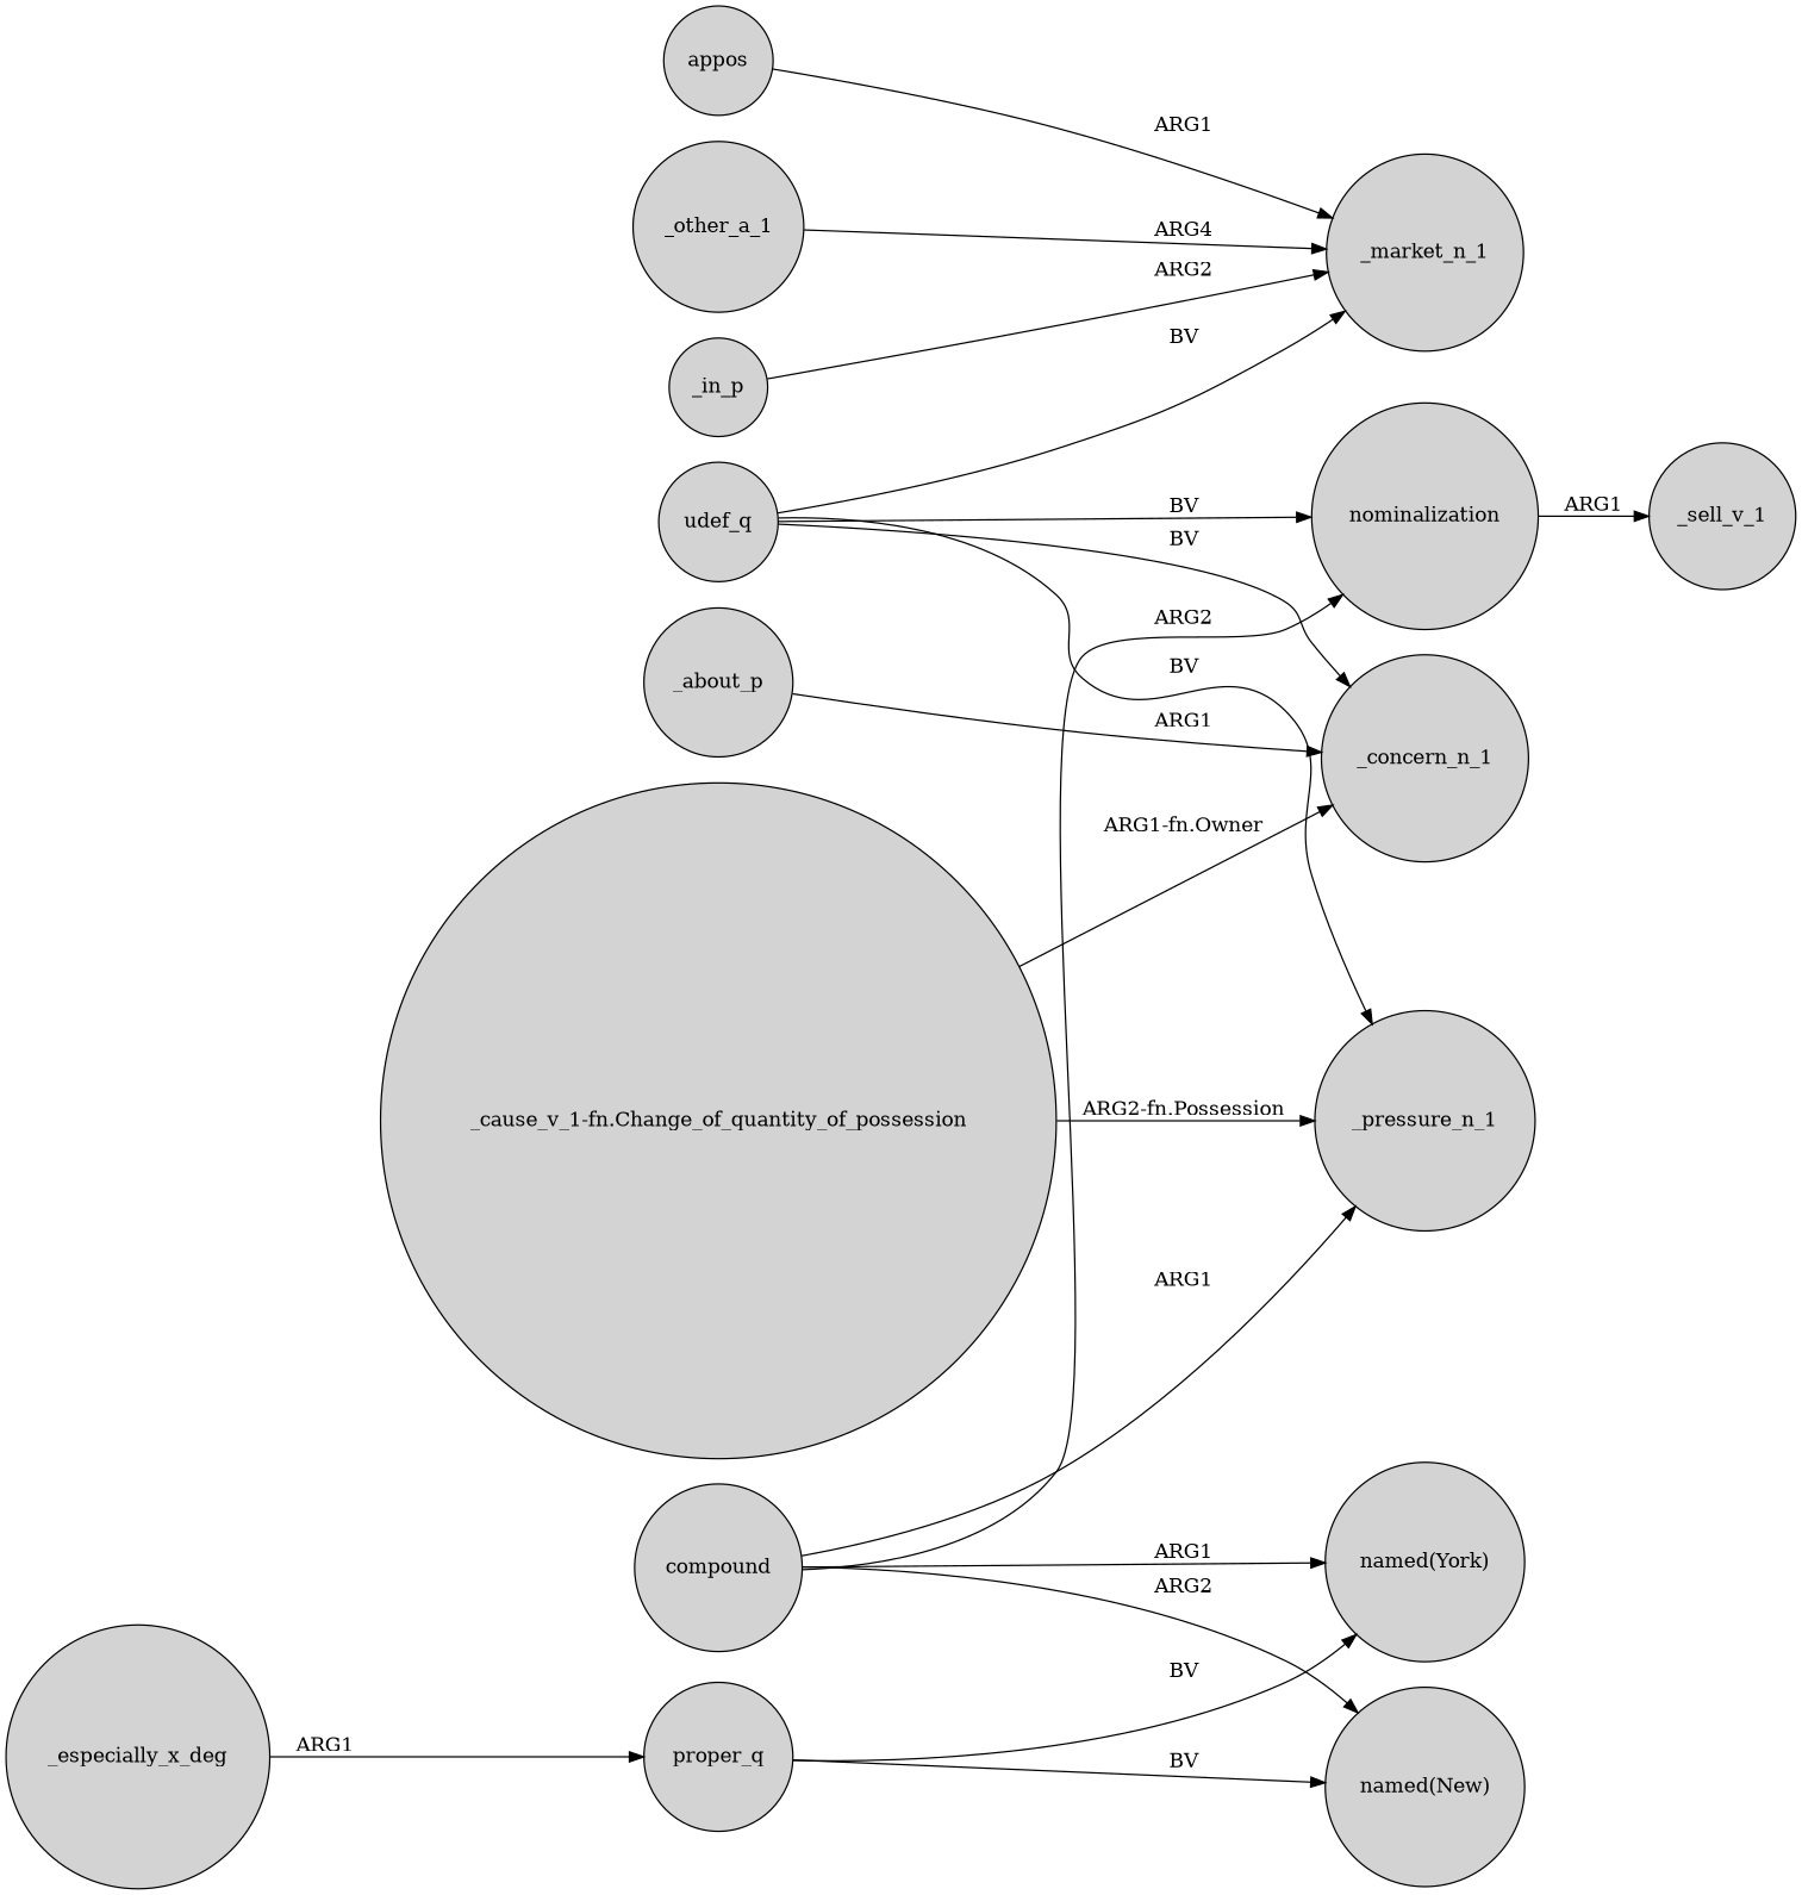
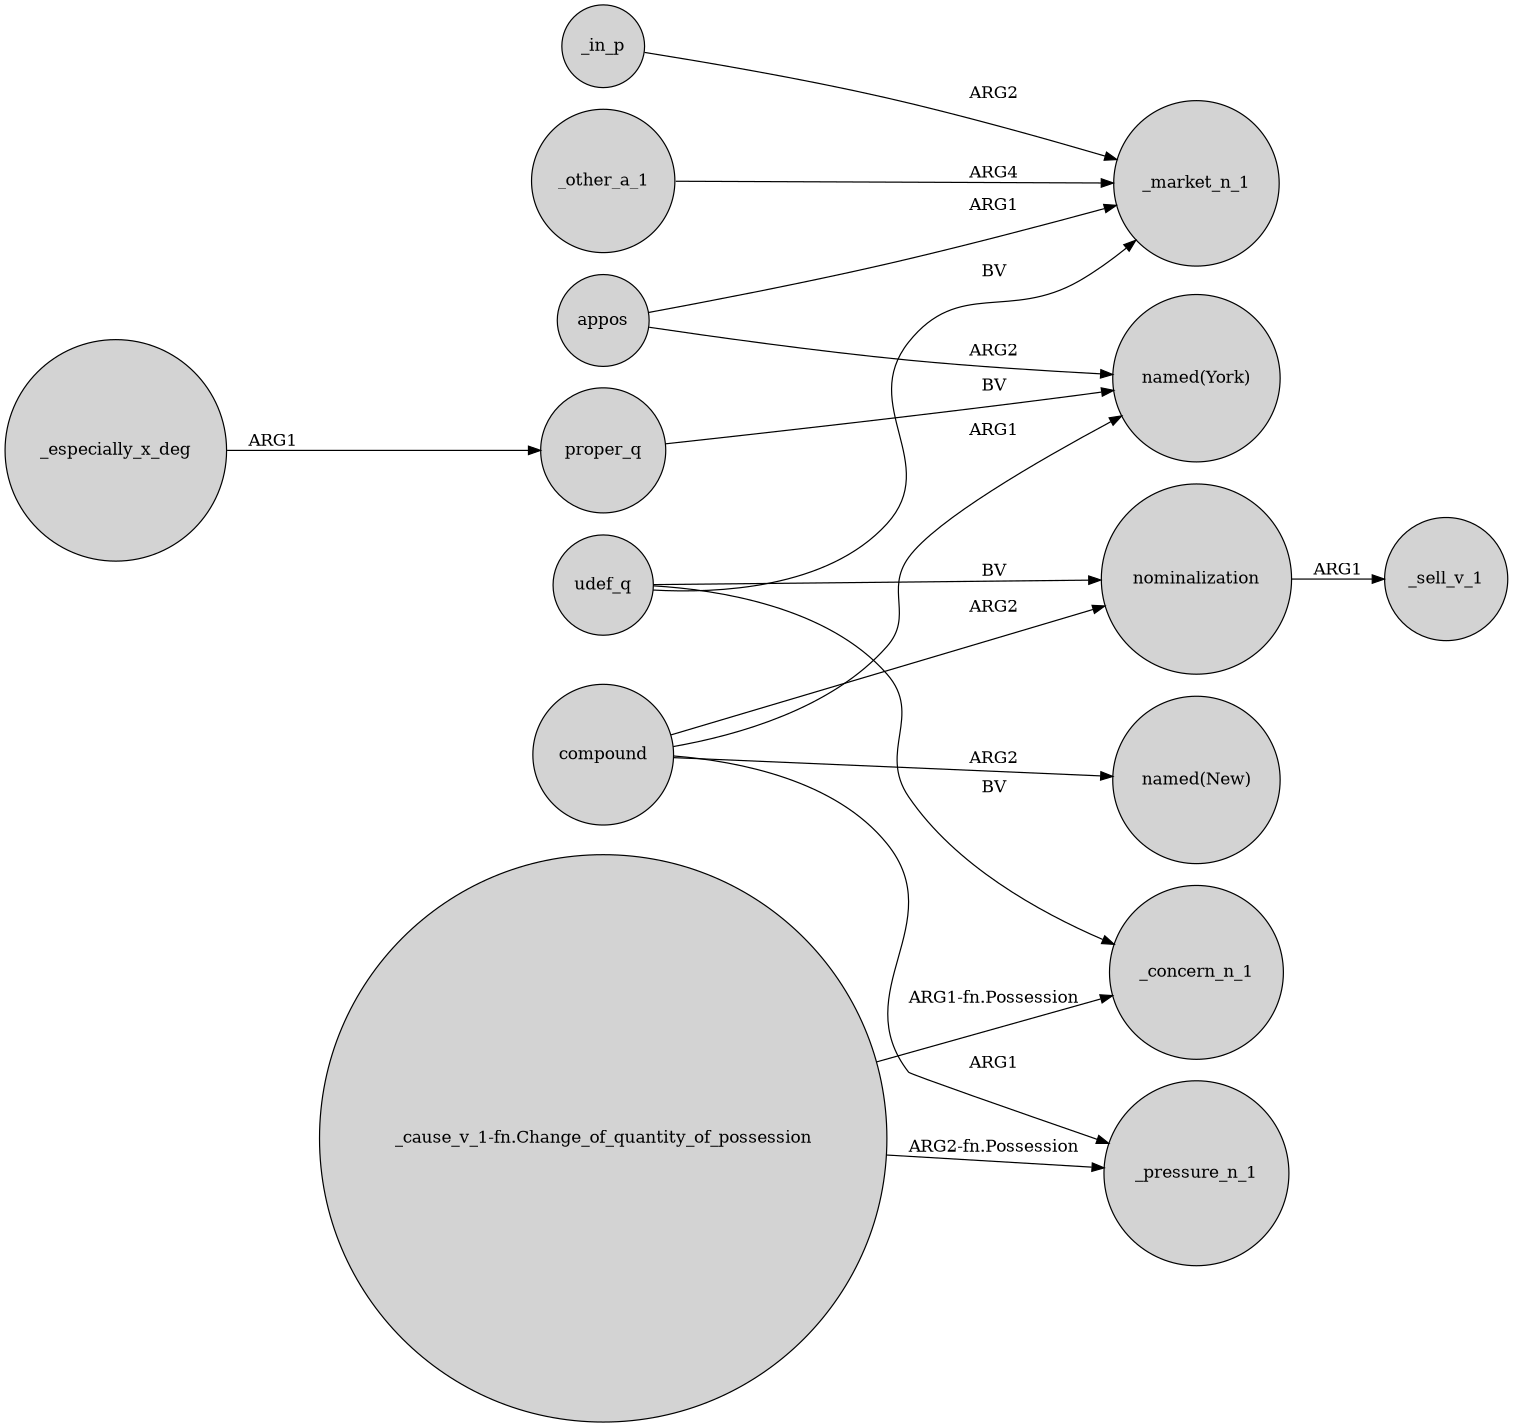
  digraph {
    rankdir=LR
    node [shape=circle style=filled]
    udef_q
    _market_n_1
    nominalization
    _concern_n_1
    _pressure_n_1
    _sell_v_1
    appos
    "named(York)"
    compound
    "named(New)"
    proper_q
    _other_a_1
-   _about_p
    "_cause_v_1-fn.Change_of_quantity_of_possession"
    _in_p
    _especially_x_deg
    udef_q -> _market_n_1 [label=BV]
    udef_q -> nominalization [label=BV]
    udef_q -> _concern_n_1 [label=BV]
-   udef_q -> _pressure_n_1 [label=BV]
    nominalization -> _sell_v_1 [label=ARG1]
    appos -> _market_n_1 [label=ARG1]
+   appos -> "named(York)" [label=ARG2]
    compound -> nominalization [label=ARG2]
    compound -> _pressure_n_1 [label=ARG1]
    compound -> "named(York)" [label=ARG1]
    compound -> "named(New)" [label=ARG2]
    proper_q -> "named(York)" [label=BV]
-   proper_q -> "named(New)" [label=BV]
    _other_a_1 -> _market_n_1 [label=ARG4]
-   _about_p -> _concern_n_1 [label=ARG1]
-   "_cause_v_1-fn.Change_of_quantity_of_possession" -> _concern_n_1 [label="ARG1-fn.Owner"]
+   "_cause_v_1-fn.Change_of_quantity_of_possession" -> _concern_n_1 [label="ARG1-fn.Possession"]
    "_cause_v_1-fn.Change_of_quantity_of_possession" -> _pressure_n_1 [label="ARG2-fn.Possession"]
    _in_p -> _market_n_1 [label=ARG2]
    _especially_x_deg -> proper_q [label=ARG1]
  }
